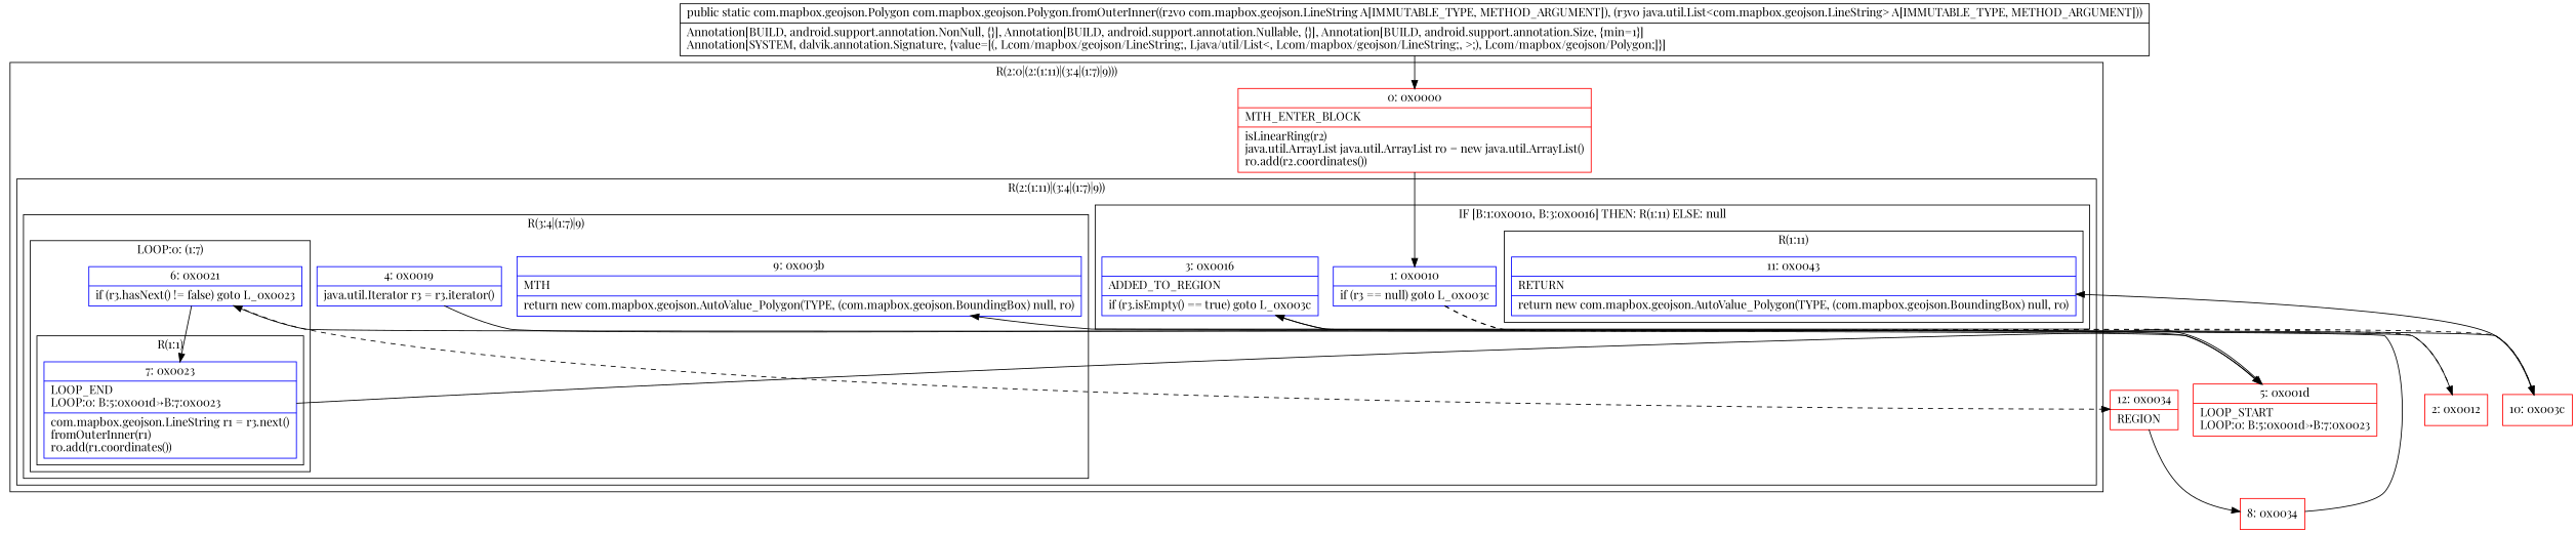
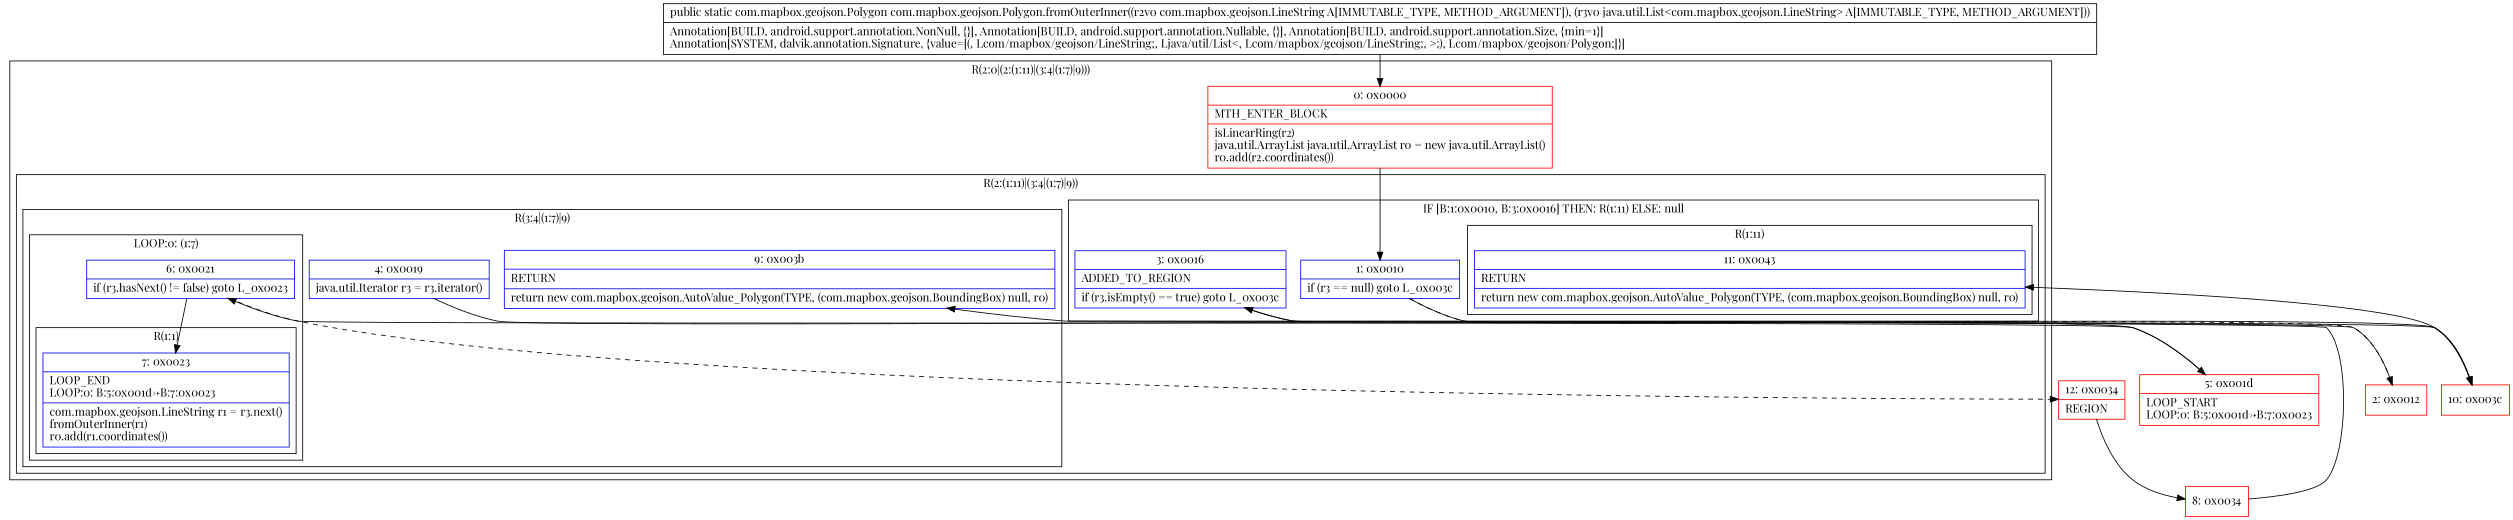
  digraph {
    fontname="Playfair Display"
    node [color=blue fontname="Playfair Display" shape=record]
    edge [fontname="Playfair Display"]
    n1 [label="{11\:\ 0x0043|RETURN\l|return new com.mapbox.geojson.AutoValue_Polygon(TYPE, (com.mapbox.geojson.BoundingBox) null, r0)\l}"]
    n2 [label="{1\:\ 0x0010|if (r3 == null) goto L_0x003c\l}"]
    n3 [label="{3\:\ 0x0016|ADDED_TO_REGION\l|if (r3.isEmpty() == true) goto L_0x003c\l}"]
    n4 [label="{7\:\ 0x0023|LOOP_END\lLOOP:0: B:5:0x001d\-\>B:7:0x0023\l|com.mapbox.geojson.LineString r1 = r3.next()\lfromOuterInner(r1)\lr0.add(r1.coordinates())\l}"]
    n5 [label="{6\:\ 0x0021|if (r3.hasNext() != false) goto L_0x0023\l}"]
    n6 [label="{4\:\ 0x0019|java.util.Iterator r3 = r3.iterator()\l}"]
-   n7 [label="{9\:\ 0x003b|MTH\l|return new com.mapbox.geojson.AutoValue_Polygon(TYPE, (com.mapbox.geojson.BoundingBox) null, r0)\l}"]
+   n7 [label="{9\:\ 0x003b|RETURN\l|return new com.mapbox.geojson.AutoValue_Polygon(TYPE, (com.mapbox.geojson.BoundingBox) null, r0)\l}"]
    n8 [color=red label="{0\:\ 0x0000|MTH_ENTER_BLOCK\l|isLinearRing(r2)\ljava.util.ArrayList java.util.ArrayList r0 = new java.util.ArrayList()\lr0.add(r2.coordinates())\l}"]
    n9 [color=red label="{2\:\ 0x0012}"]
    n10 [color=red label="{10\:\ 0x003c}"]
    n11 [color=red label="{5\:\ 0x001d|LOOP_START\lLOOP:0: B:5:0x001d\-\>B:7:0x0023\l}"]
    n12 [color=red label="{12\:\ 0x0034|REGION\l}"]
    n13 [color=red label="{8\:\ 0x0034}"]
    n14 [label="{public static com.mapbox.geojson.Polygon com.mapbox.geojson.Polygon.fromOuterInner((r2v0 com.mapbox.geojson.LineString A[IMMUTABLE_TYPE, METHOD_ARGUMENT]), (r3v0 java.util.List\<com.mapbox.geojson.LineString\> A[IMMUTABLE_TYPE, METHOD_ARGUMENT]))  | Annotation[BUILD, android.support.annotation.NonNull, \{\}], Annotation[BUILD, android.support.annotation.Nullable, \{\}], Annotation[BUILD, android.support.annotation.Size, \{min=1\}]\lAnnotation[SYSTEM, dalvik.annotation.Signature, \{value=[(, Lcom\/mapbox\/geojson\/LineString;, Ljava\/util\/List\<, Lcom\/mapbox\/geojson\/LineString;, \>;), Lcom\/mapbox\/geojson\/Polygon;]\}]\l}" color=""]
    subgraph cluster_1 {
      label="R(2:0|(2:(1:11)|(3:4|(1:7)|9)))"
      n8
      subgraph cluster_2 {
        label="R(2:(1:11)|(3:4|(1:7)|9))"
        subgraph cluster_3 {
          label="IF [B:1:0x0010, B:3:0x0016] THEN: R(1:11) ELSE: null"
          n2
          n3
          subgraph cluster_4 {
            label="R(1:11)"
            n1
          }
        }
        subgraph cluster_5 {
          label="R(3:4|(1:7)|9)"
          n6
          n7
          subgraph cluster_6 {
            label="LOOP:0: (1:7)"
            n5
            subgraph cluster_7 {
              label="R(1:1)"
              n4
            }
          }
        }
      }
    }
    n2 -> n9 [style=dashed]
-   n2 -> n10 [style=dashed]
+   n2 -> n10
    n3 -> n10
-   n4 -> n11
    n5 -> n4
    n5 -> n12 [style=dashed]
    n6 -> n11
    n8 -> n2
    n9 -> n3
    n10 -> n1
    n11 -> n5
    n12 -> n13
    n13 -> n7
    n14 -> n8
  }
